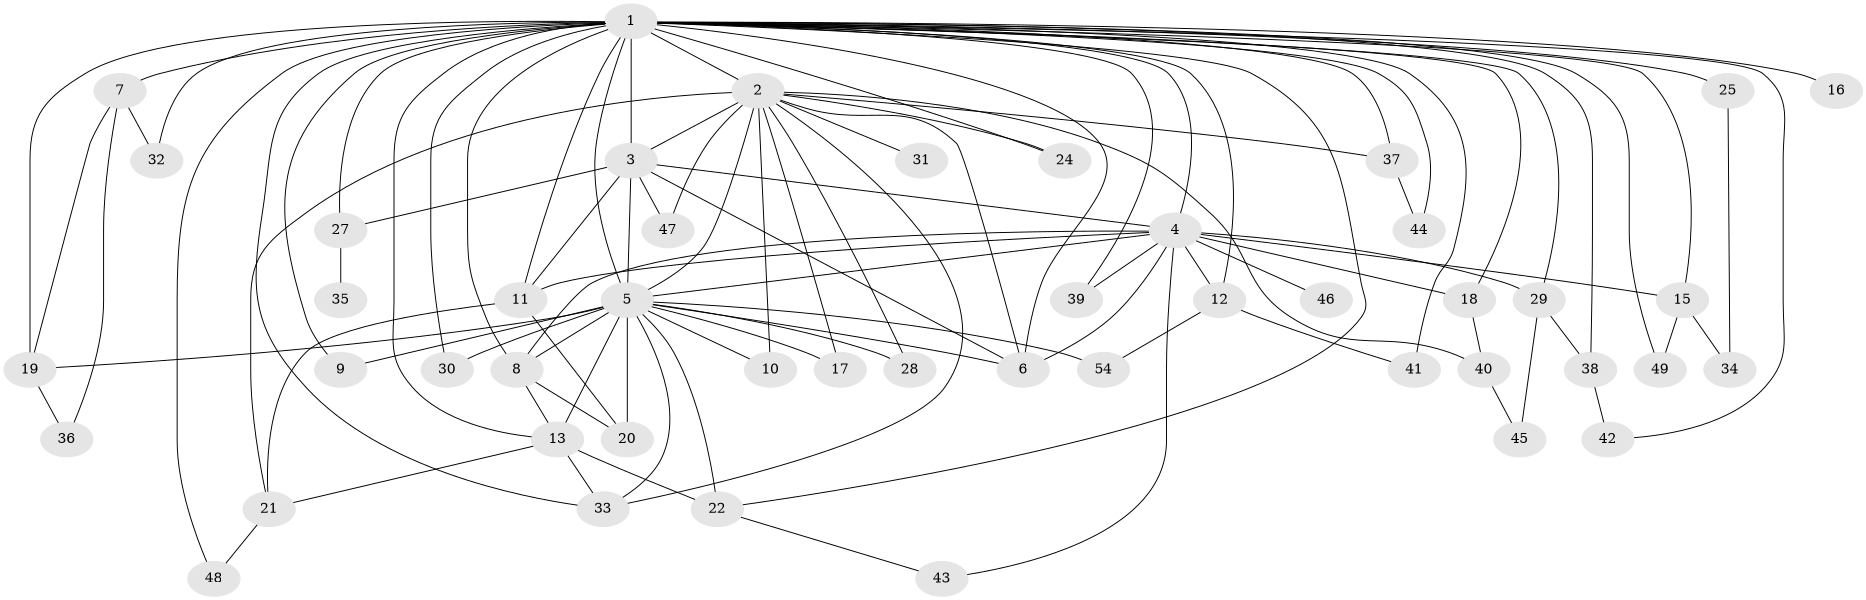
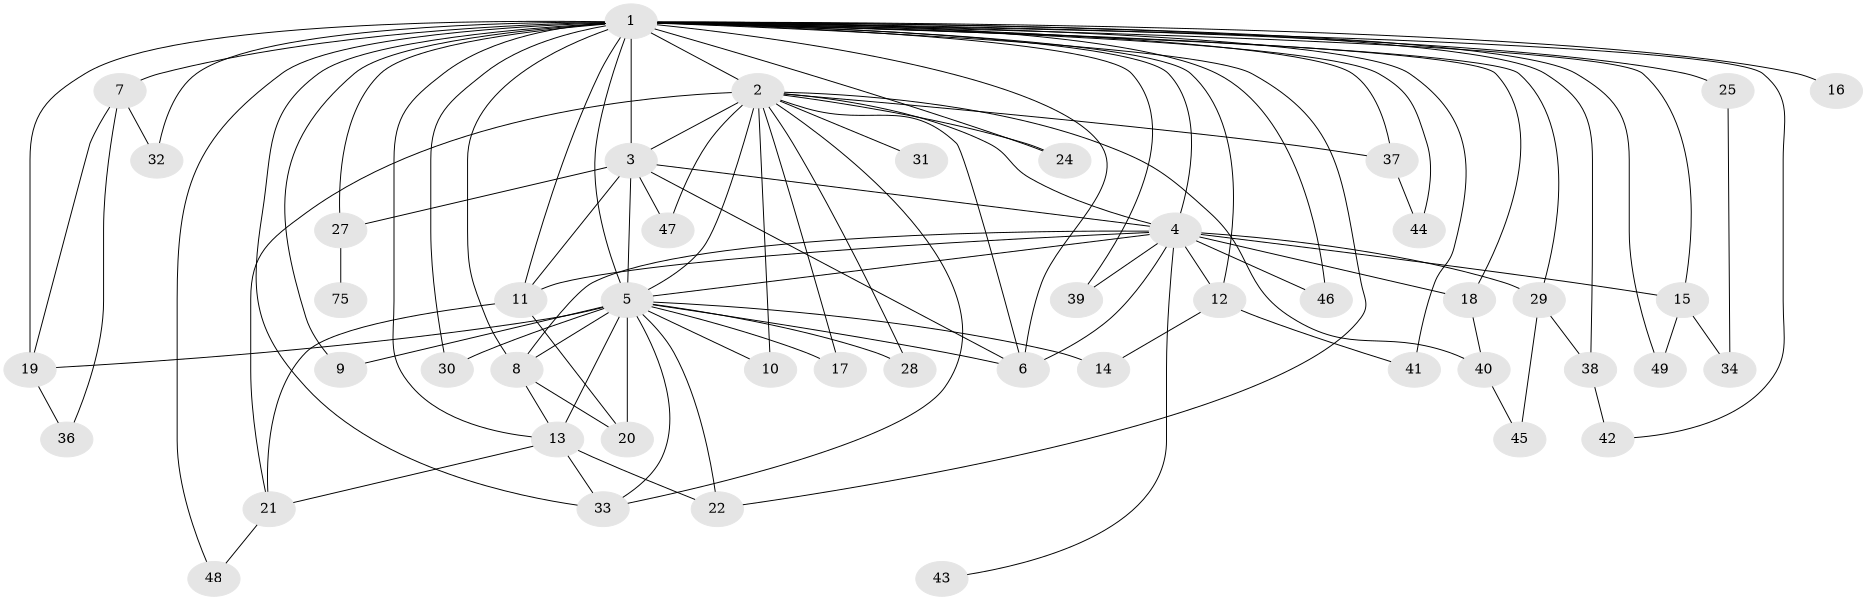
  graph {
    node [color=gray90 style=filled]
    edge [weight=1.0]
    1
    2
    3
    4
    5
    6
    7
    8
    9
    11
    12
    13
    15
    16
    18
    19
    22
    24
    25
    27
    29
    30
    32
    33
    37
    38
    39
    41
    42
    44
    46
    48
    49
    21
    10
    17
    28
    31
    40
    47
    43
-   14 [label=54]
+   14
    20
    36
    34
-   35
+   35 [label=75]
    45
    1 -- 2 [weight=5.0]
    1 -- 3 [weight=6.0]
    1 -- 4 [weight=7.0]
    1 -- 5 [weight=11.0]
    1 -- 6 [weight=4.0]
    1 -- 7 [weight=3.0]
    1 -- 8
    1 -- 9 [weight=3.0]
    1 -- 11
    1 -- 12 [weight=2.0]
    1 -- 13 [weight=4.0]
    1 -- 15 [weight=2.0]
    1 -- 16
    1 -- 18
    1 -- 19 [weight=4.0]
    1 -- 22
    1 -- 24
    1 -- 25
    1 -- 27
    1 -- 29
    1 -- 30
    1 -- 32
    1 -- 33
    1 -- 37
    1 -- 38
    1 -- 39
    1 -- 41
    1 -- 42
    1 -- 44
+   1 -- 46
    1 -- 48
    1 -- 49
    2 -- 3
+   2 -- 4 [weight=2.0]
    2 -- 5 [weight=3.0]
    2 -- 6
    2 -- 24
    2 -- 33
    2 -- 37
    2 -- 21
    2 -- 10 [weight=2.0]
    2 -- 17
    2 -- 28
    2 -- 31
    2 -- 40
    2 -- 47
    3 -- 4
    3 -- 5 [weight=3.0]
    3 -- 6 [weight=2.0]
    3 -- 11
    3 -- 27
    3 -- 47
    4 -- 5 [weight=2.0]
    4 -- 6 [weight=2.0]
    4 -- 8
    4 -- 11
    4 -- 12
    4 -- 15 [weight=2.0]
    4 -- 18
    4 -- 29
    4 -- 39
    4 -- 46 [weight=3.0]
    4 -- 43
    5 -- 6 [weight=2.0]
    5 -- 8
    5 -- 9
    5 -- 13 [weight=6.0]
    5 -- 19
    5 -- 22
    5 -- 30
    5 -- 33
    5 -- 10 [weight=2.0]
    5 -- 17
    5 -- 28
    5 -- 14
    5 -- 20
    7 -- 19
    7 -- 32
    7 -- 36
    8 -- 13
    8 -- 20
    11 -- 21
    11 -- 20
    12 -- 41
    12 -- 14
    13 -- 22 [weight=2.0]
    13 -- 33
    13 -- 21
    15 -- 49
    15 -- 34
    18 -- 40
    19 -- 36
-   22 -- 43
    25 -- 34
    27 -- 35
    29 -- 38
    29 -- 45
    37 -- 44
    38 -- 42
    21 -- 48
    40 -- 45
  }
